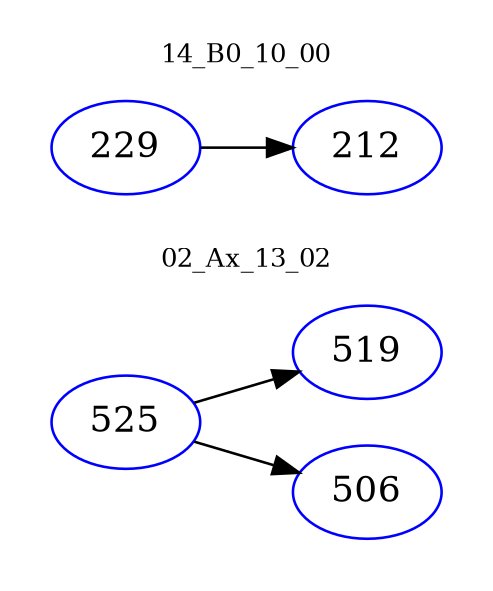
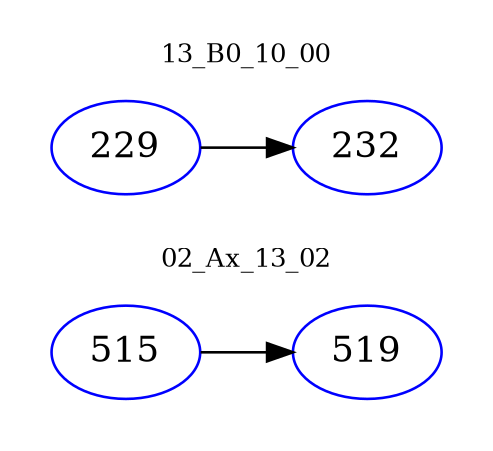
  digraph {
    rankdir=LR
    node [color=blue]
    edge [color=black]
-   n1 [label=525]
-   n2 [label=506]
+   n1 [label=515]
    n3 [label=519]
    n4 [label=229]
-   n5 [label=212]
+   n5 [label=232]
    subgraph cluster_1 {
      color=white
      fontsize=10
      label="02_Ax_13_02"
      n1
-     n2
      n3
    }
    subgraph cluster_2 {
      color=white
      fontsize=10
-     label="14_B0_10_00"
+     label="13_B0_10_00"
      n4
      n5
    }
-   n1 -> n2
    n1 -> n3
    n4 -> n5
  }
